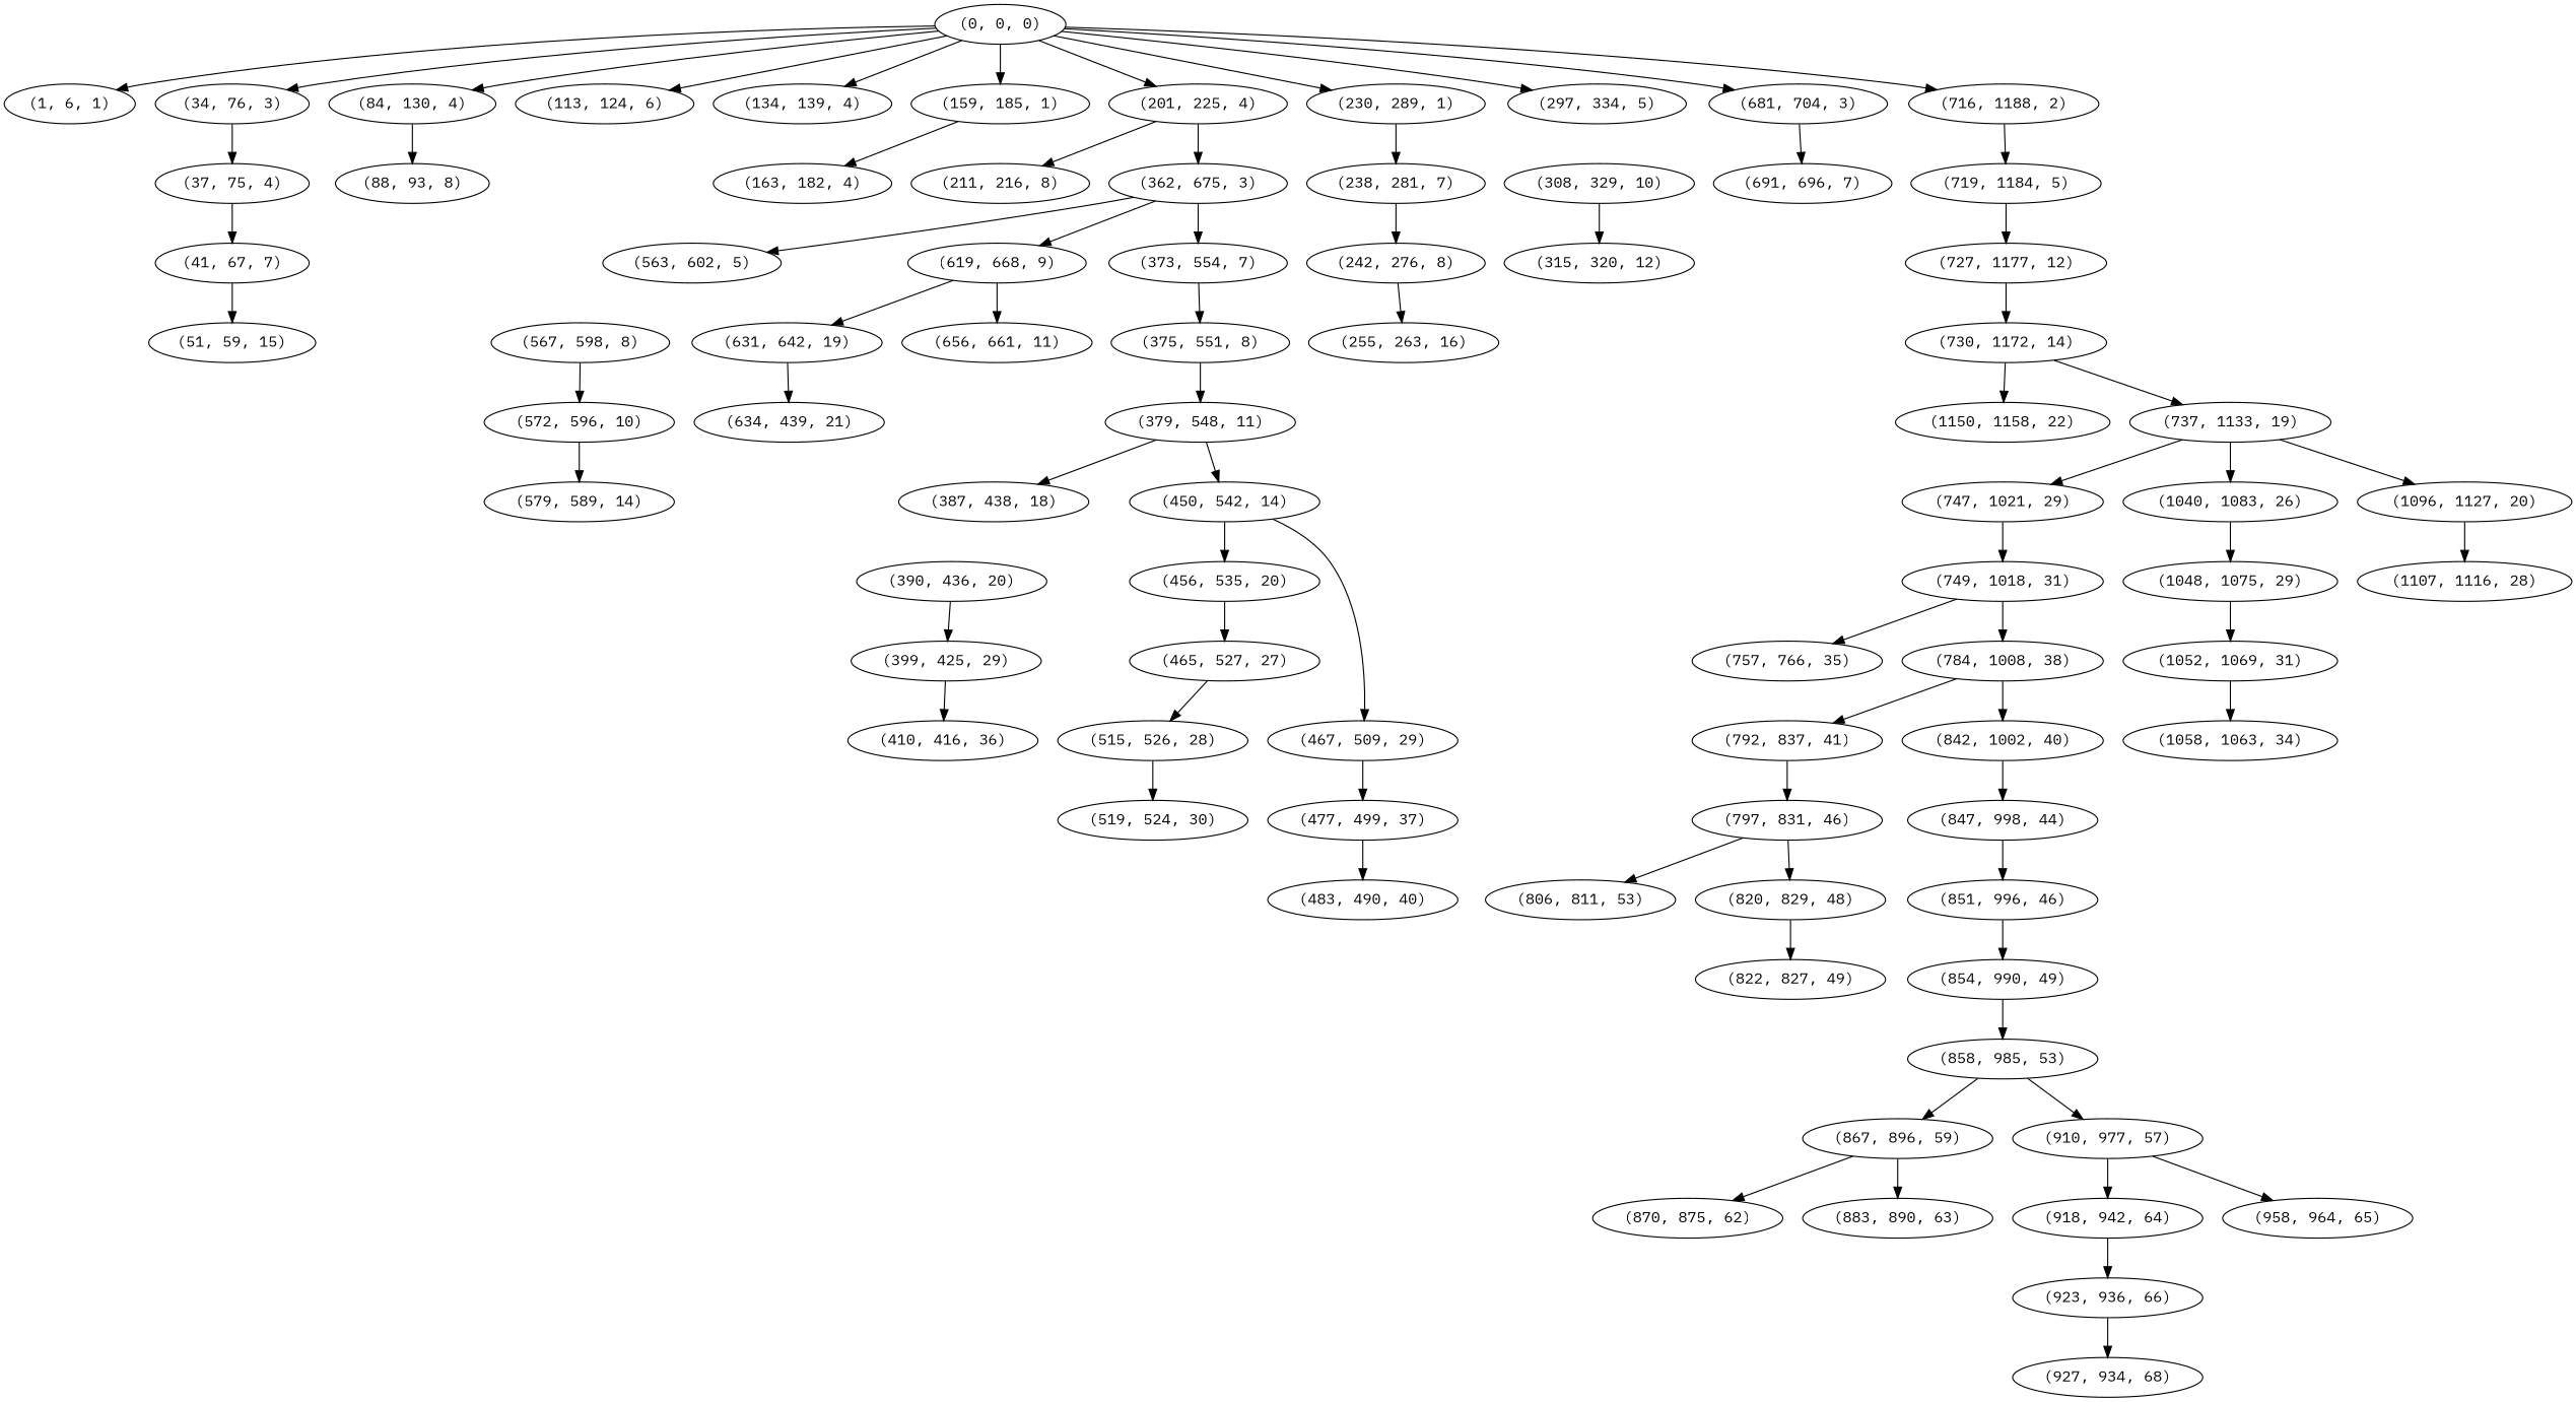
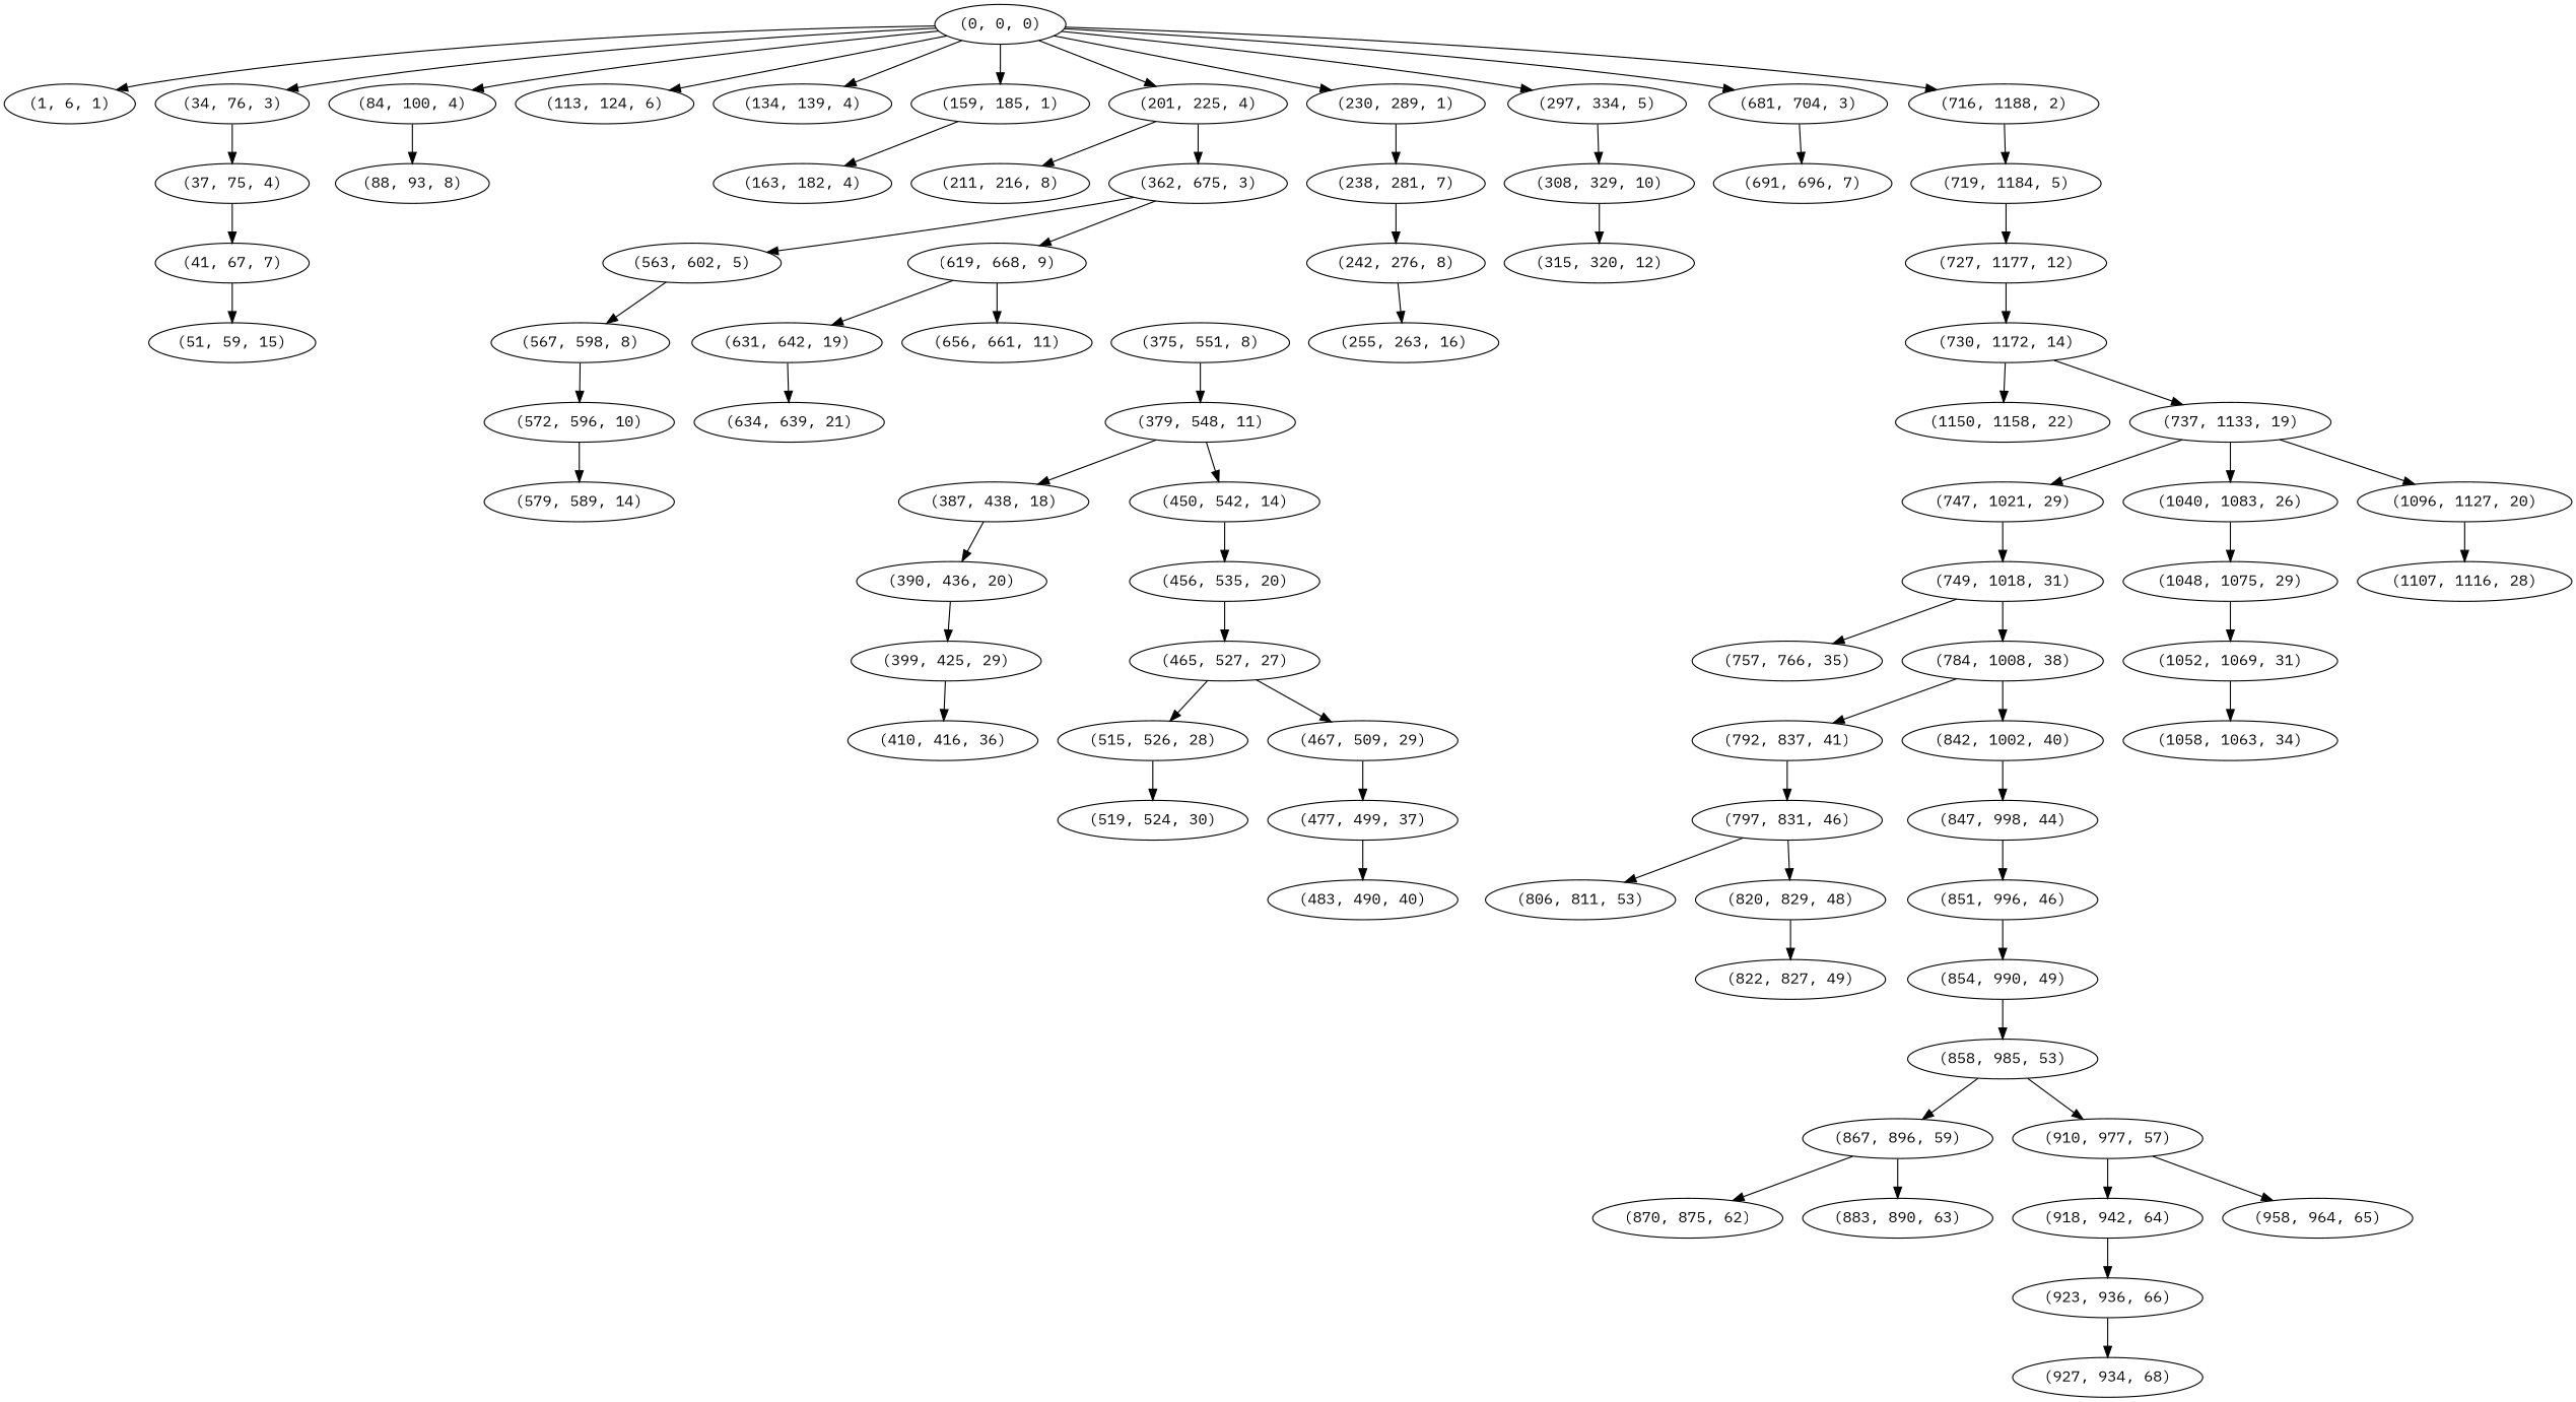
  digraph {
    fontname="IBM Plex Mono"
    node [fontname="IBM Plex Mono"]
    edge [fontname="IBM Plex Mono"]
    "(0, 0, 0)"
    "(1, 6, 1)"
    "(34, 76, 3)"
-   "(84, 100, 4)" [label="(84, 130, 4)"]
+   "(84, 100, 4)"
    "(113, 124, 6)"
    "(134, 139, 4)"
    "(159, 185, 1)"
    "(201, 225, 4)"
    "(230, 289, 1)"
    "(297, 334, 5)"
    "(681, 704, 3)"
    "(716, 1188, 2)"
    "(37, 75, 4)"
    "(88, 93, 8)"
    "(163, 182, 4)"
    "(362, 675, 3)"
    "(211, 216, 8)"
    "(238, 281, 7)"
    "(308, 329, 10)"
-   "(373, 554, 7)"
    "(563, 602, 5)"
    "(619, 668, 9)"
    "(691, 696, 7)"
    "(719, 1184, 5)"
    "(41, 67, 7)"
    "(51, 59, 15)"
    "(242, 276, 8)"
    "(255, 263, 16)"
    "(315, 320, 12)"
    "(375, 551, 8)"
    "(567, 598, 8)"
    "(631, 642, 19)"
    "(656, 661, 11)"
    "(379, 548, 11)"
    "(387, 438, 18)"
    "(450, 542, 14)"
    "(390, 436, 20)"
    "(456, 535, 20)"
    "(399, 425, 29)"
    "(410, 416, 36)"
    "(465, 527, 27)"
    "(467, 509, 29)"
    "(515, 526, 28)"
    "(477, 499, 37)"
    "(519, 524, 30)"
    "(483, 490, 40)"
    "(572, 596, 10)"
    "(579, 589, 14)"
-   "(634, 639, 21)" [label="(634, 439, 21)"]
+   "(634, 639, 21)"
    "(727, 1177, 12)"
    "(730, 1172, 14)"
    "(737, 1133, 19)"
    "(1150, 1158, 22)"
    "(747, 1021, 29)"
    "(1040, 1083, 26)"
    "(1096, 1127, 20)"
    "(749, 1018, 31)"
    "(1048, 1075, 29)"
    "(1107, 1116, 28)"
    "(757, 766, 35)"
    "(784, 1008, 38)"
    "(792, 837, 41)"
    "(842, 1002, 40)"
    "(797, 831, 46)"
    "(847, 998, 44)"
    "(806, 811, 53)"
    "(820, 829, 48)"
    "(822, 827, 49)"
    "(851, 996, 46)"
    "(854, 990, 49)"
    "(858, 985, 53)"
    "(867, 896, 59)"
    "(910, 977, 57)"
    "(870, 875, 62)"
    "(883, 890, 63)"
    "(918, 942, 64)"
    "(958, 964, 65)"
    "(923, 936, 66)"
    "(927, 934, 68)"
    "(1052, 1069, 31)"
    "(1058, 1063, 34)"
    "(0, 0, 0)" -> "(1, 6, 1)"
    "(0, 0, 0)" -> "(34, 76, 3)"
    "(0, 0, 0)" -> "(84, 100, 4)"
    "(0, 0, 0)" -> "(113, 124, 6)"
    "(0, 0, 0)" -> "(134, 139, 4)"
    "(0, 0, 0)" -> "(159, 185, 1)"
    "(0, 0, 0)" -> "(201, 225, 4)"
    "(0, 0, 0)" -> "(230, 289, 1)"
    "(0, 0, 0)" -> "(297, 334, 5)"
    "(0, 0, 0)" -> "(681, 704, 3)"
    "(0, 0, 0)" -> "(716, 1188, 2)"
    "(34, 76, 3)" -> "(37, 75, 4)"
    "(84, 100, 4)" -> "(88, 93, 8)"
    "(159, 185, 1)" -> "(163, 182, 4)"
    "(201, 225, 4)" -> "(362, 675, 3)"
    "(201, 225, 4)" -> "(211, 216, 8)"
    "(230, 289, 1)" -> "(238, 281, 7)"
+   "(297, 334, 5)" -> "(308, 329, 10)"
    "(681, 704, 3)" -> "(691, 696, 7)"
    "(716, 1188, 2)" -> "(719, 1184, 5)"
    "(37, 75, 4)" -> "(41, 67, 7)"
-   "(362, 675, 3)" -> "(373, 554, 7)"
    "(362, 675, 3)" -> "(563, 602, 5)"
    "(362, 675, 3)" -> "(619, 668, 9)"
    "(238, 281, 7)" -> "(242, 276, 8)"
    "(308, 329, 10)" -> "(315, 320, 12)"
-   "(373, 554, 7)" -> "(375, 551, 8)"
+   "(563, 602, 5)" -> "(567, 598, 8)"
    "(619, 668, 9)" -> "(631, 642, 19)"
    "(619, 668, 9)" -> "(656, 661, 11)"
    "(719, 1184, 5)" -> "(727, 1177, 12)"
    "(41, 67, 7)" -> "(51, 59, 15)"
    "(242, 276, 8)" -> "(255, 263, 16)"
    "(375, 551, 8)" -> "(379, 548, 11)"
    "(567, 598, 8)" -> "(572, 596, 10)"
    "(631, 642, 19)" -> "(634, 639, 21)"
    "(379, 548, 11)" -> "(387, 438, 18)"
    "(379, 548, 11)" -> "(450, 542, 14)"
+   "(387, 438, 18)" -> "(390, 436, 20)"
    "(450, 542, 14)" -> "(456, 535, 20)"
    "(390, 436, 20)" -> "(399, 425, 29)"
    "(456, 535, 20)" -> "(465, 527, 27)"
    "(399, 425, 29)" -> "(410, 416, 36)"
-   "(450, 542, 14)" -> "(467, 509, 29)"
+   "(465, 527, 27)" -> "(467, 509, 29)"
    "(465, 527, 27)" -> "(515, 526, 28)"
    "(467, 509, 29)" -> "(477, 499, 37)"
    "(515, 526, 28)" -> "(519, 524, 30)"
    "(477, 499, 37)" -> "(483, 490, 40)"
    "(572, 596, 10)" -> "(579, 589, 14)"
    "(727, 1177, 12)" -> "(730, 1172, 14)"
    "(730, 1172, 14)" -> "(737, 1133, 19)"
    "(730, 1172, 14)" -> "(1150, 1158, 22)"
    "(737, 1133, 19)" -> "(747, 1021, 29)"
    "(737, 1133, 19)" -> "(1040, 1083, 26)"
    "(737, 1133, 19)" -> "(1096, 1127, 20)"
    "(747, 1021, 29)" -> "(749, 1018, 31)"
    "(1040, 1083, 26)" -> "(1048, 1075, 29)"
    "(1096, 1127, 20)" -> "(1107, 1116, 28)"
    "(749, 1018, 31)" -> "(757, 766, 35)"
    "(749, 1018, 31)" -> "(784, 1008, 38)"
    "(1048, 1075, 29)" -> "(1052, 1069, 31)"
    "(784, 1008, 38)" -> "(792, 837, 41)"
    "(784, 1008, 38)" -> "(842, 1002, 40)"
    "(792, 837, 41)" -> "(797, 831, 46)"
    "(842, 1002, 40)" -> "(847, 998, 44)"
    "(797, 831, 46)" -> "(806, 811, 53)"
    "(797, 831, 46)" -> "(820, 829, 48)"
    "(847, 998, 44)" -> "(851, 996, 46)"
    "(820, 829, 48)" -> "(822, 827, 49)"
    "(851, 996, 46)" -> "(854, 990, 49)"
    "(854, 990, 49)" -> "(858, 985, 53)"
    "(858, 985, 53)" -> "(867, 896, 59)"
    "(858, 985, 53)" -> "(910, 977, 57)"
    "(867, 896, 59)" -> "(870, 875, 62)"
    "(867, 896, 59)" -> "(883, 890, 63)"
    "(910, 977, 57)" -> "(918, 942, 64)"
    "(910, 977, 57)" -> "(958, 964, 65)"
    "(918, 942, 64)" -> "(923, 936, 66)"
    "(923, 936, 66)" -> "(927, 934, 68)"
    "(1052, 1069, 31)" -> "(1058, 1063, 34)"
  }
